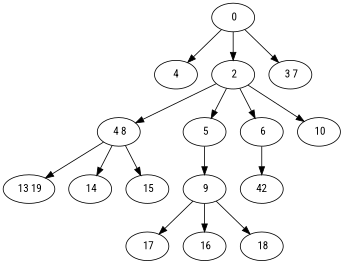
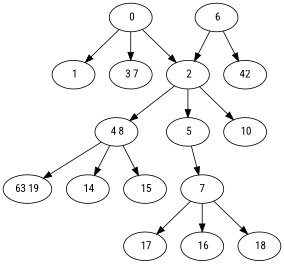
  digraph {
    fontname="Roboto Condensed"
    node [fontname="Roboto Condensed"]
    edge [fontname="Roboto Condensed"]
    " 0"
-   " 1" [label=4]
+   " 1"
    " 2"
    " 3 7"
    " 4 8"
    " 5"
    " 6"
    " 10"
-   " 13 19"
+   " 13 19" [label="63 19"]
    " 14"
    " 15"
-   " 9"
+   " 9" [label=7]
    n13 [label=42]
    " 17"
    " 16"
    " 18"
    " 0" -> " 1"
    " 0" -> " 2"
    " 0" -> " 3 7"
    " 2" -> " 4 8"
    " 2" -> " 5"
-   " 2" -> " 6"
+   " 6" -> " 2"
    " 2" -> " 10"
    " 4 8" -> " 13 19"
    " 4 8" -> " 14"
    " 4 8" -> " 15"
    " 5" -> " 9"
    " 6" -> n13
    " 9" -> " 17"
    " 9" -> " 16"
    " 9" -> " 18"
  }
